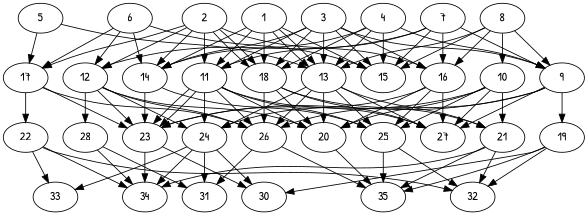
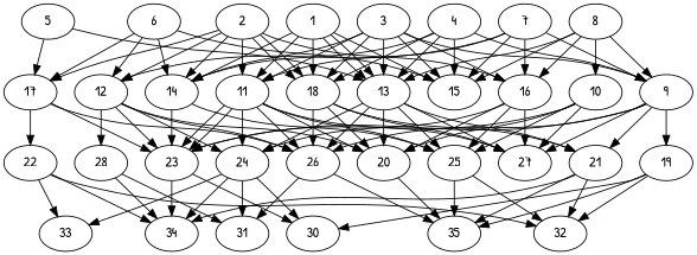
  digraph {
    fontname="Patrick Hand"
    node [alpha=0.11 fontname="Patrick Hand"]
    edge [fontname="Patrick Hand"]
    1 [expect_size=46643200]
    11 [expect_size=33179648]
    13 [alpha=0.16 expect_size=20805632]
    14 [alpha=0.08 expect_size=7672832]
    15 [alpha=0.06 expect_size=17205248]
    18 [alpha=0.04 expect_size=5784576]
    23 [alpha=0.18 expect_size=13430784]
    26 [alpha=0.14 expect_size=35618816]
    27 [alpha=0.13 expect_size=35042304]
    20 [alpha=0.02 expect_size=25565184]
    25 [alpha=0.17 expect_size=21667840]
    24 [alpha=0.19 expect_size=50578432]
    21 [alpha=0.01 expect_size=16133120]
    16 [alpha=0.20 expect_size=40037376]
    30 [alpha=0.07 expect_size=20978688]
    34 [alpha=0.12 expect_size=42150912]
    35 [alpha=0.18 expect_size=39557120]
    31 [alpha=0.18 expect_size=24889344]
    32 [expect_size=26387456]
    33 [expect_size=45800448]
    2 [alpha=0.04 expect_size=25569280]
    12 [alpha=0.08 expect_size=11401216]
    17 [alpha=0.10 expect_size=6352896]
    28 [alpha=0.17 expect_size=10823680]
    22 [alpha=0.08 expect_size=41122816]
    3 [alpha=0.14 expect_size=11450368]
    9 [alpha=0.10 expect_size=21044224]
    19 [alpha=0.00 expect_size=49855488]
    4 [alpha=0.04 expect_size=29362176]
    5 [alpha=0.10 expect_size=47093760]
    6 [alpha=0.06 expect_size=49056768]
    7 [alpha=0.20 expect_size=10490880]
    8 [alpha=0.19 expect_size=18445312]
    10 [alpha=0.16 expect_size=22805504]
    1 -> 11
    1 -> 13
    1 -> 13
    1 -> 14
    1 -> 15
    1 -> 18
    11 -> 23
    11 -> 23
    11 -> 26
    11 -> 27
    11 -> 20
    11 -> 25
    11 -> 24
    13 -> 26
    13 -> 27
    13 -> 20
    13 -> 25
    13 -> 24
    13 -> 21
    14 -> 23
    14 -> 25
    18 -> 26
    18 -> 27
    18 -> 20
    18 -> 21
    23 -> 30
    23 -> 34
    26 -> 35
    26 -> 31
    20 -> 35
    25 -> 35
    25 -> 32
    24 -> 30
    24 -> 34
    24 -> 31
    24 -> 33
    21 -> 34
    21 -> 35
    21 -> 32
    16 -> 27
    16 -> 20
    16 -> 25
    16 -> 24
    2 -> 11
    2 -> 14
    2 -> 18
    2 -> 18
    2 -> 16
    2 -> 12
    2 -> 17
    12 -> 23
    12 -> 26
    12 -> 20
    12 -> 24
    12 -> 28
    17 -> 23
    17 -> 26
    17 -> 22
    28 -> 34
    28 -> 31
    22 -> 34
    22 -> 32
    22 -> 33
    3 -> 11
    3 -> 13
    3 -> 14
    3 -> 15
    3 -> 18
    3 -> 16
    3 -> 9
    9 -> 23
    9 -> 26
    9 -> 27
    9 -> 19
    19 -> 30
    19 -> 35
    19 -> 32
    4 -> 13
    4 -> 14
    4 -> 15
    4 -> 18
    4 -> 9
    5 -> 13
    5 -> 17
    6 -> 14
    6 -> 15
    6 -> 12
    6 -> 17
    7 -> 11
    7 -> 15
    7 -> 16
    7 -> 12
    7 -> 9
    8 -> 13
    8 -> 15
    8 -> 16
    8 -> 9
    8 -> 10
    10 -> 23
    10 -> 27
    10 -> 20
    10 -> 25
-   10 -> 21
+   9 -> 21
  }
